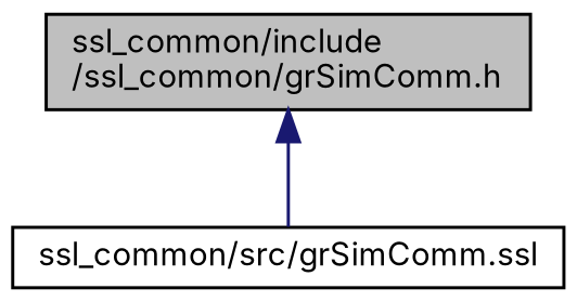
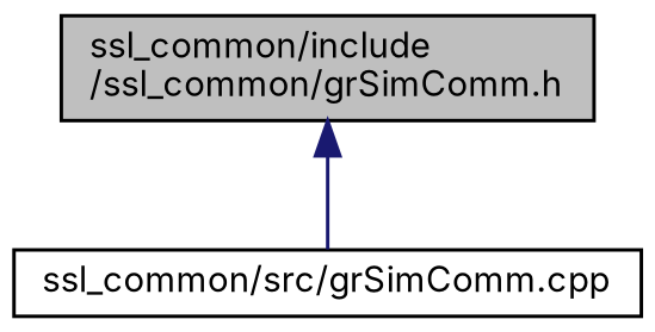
  digraph {
    fontname=Inter
    node [color=black fontname=Inter fontsize=10 shape=record style=filled]
    n1 [fillcolor=grey75 fontcolor=black height=0.2 label="ssl_common/include\l/ssl_common/grSimComm.h" width=0.4]
-   n2 [fillcolor=white height=0.2 label="ssl_common/src/grSimComm.ssl" width=0.4]
+   n2 [fillcolor=white height=0.2 label="ssl_common/src/grSimComm.cpp" width=0.4]
    n1 -> n2 [color=midnightblue dir=back fontname=Inter fontsize=10 labelfontname=Helvetica labelfontsize=10 style=solid]
  }
